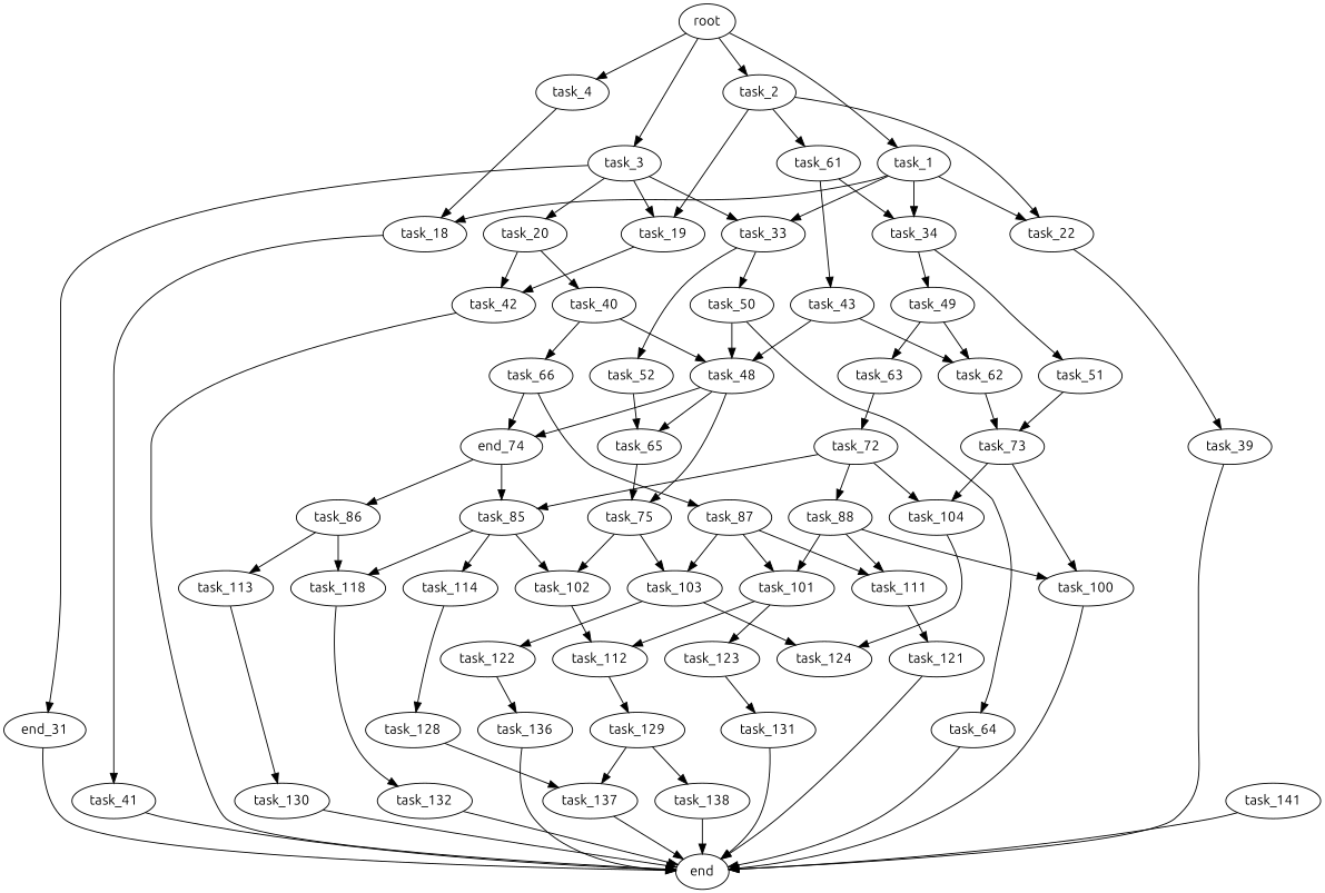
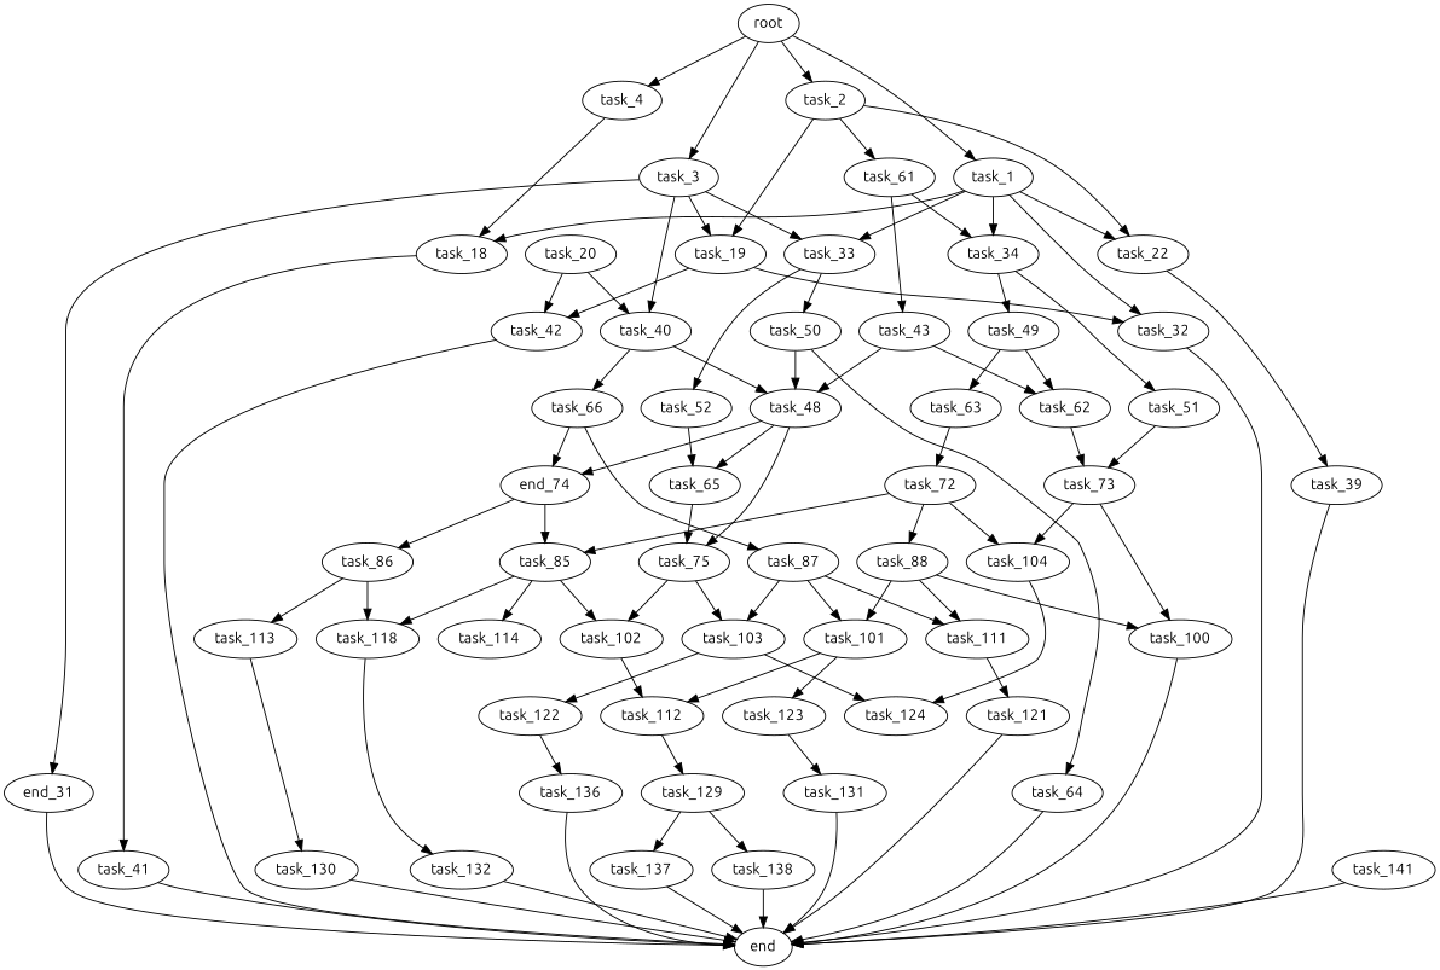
  digraph {
    fontname=Ubuntu
    node [fontname=Ubuntu]
    edge [fontname=Ubuntu]
    root
    task_1
    task_2
    task_3
    task_4
    task_18
    task_22
+   task_32
    task_33
    task_34
    task_19
    n12 [label=task_61]
    task_20
    n14 [label=end_31]
    task_41
    task_39
    end
    task_50
    task_52
    task_49
    task_51
    task_42
    task_43
    task_40
    task_48
    task_64
    task_65
    task_62
    task_63
    task_73
    task_66
    n32 [label=end_74]
    task_75
    task_87
    task_72
    task_104
    task_100
    task_85
    task_86
    task_102
    task_103
    task_101
    task_111
    task_114
    n45 [label=task_118]
    task_113
    task_112
    task_124
    task_122
    task_88
    task_123
    task_121
-   task_128
    task_132
    task_130
    task_129
    task_136
    task_137
    task_131
    task_138
    task_141
    root -> task_1
    root -> task_2
    root -> task_3
    root -> task_4
    task_1 -> task_18
    task_1 -> task_22
+   task_1 -> task_32
    task_1 -> task_33
    task_1 -> task_34
    task_2 -> task_22
    task_2 -> task_19
    task_2 -> n12
    task_3 -> task_33
    task_3 -> task_19
-   task_3 -> task_20
+   task_3 -> task_40
    task_3 -> n14
    task_4 -> task_18
    task_18 -> task_41
    task_22 -> task_39
+   task_32 -> end
    task_33 -> task_50
    task_33 -> task_52
    task_34 -> task_49
    task_34 -> task_51
+   task_19 -> task_32
    task_19 -> task_42
    n12 -> task_34
    n12 -> task_43
    task_20 -> task_42
    task_20 -> task_40
    n14 -> end
    task_41 -> end
    task_39 -> end
    task_50 -> task_48
    task_50 -> task_64
    task_52 -> task_65
    task_49 -> task_62
    task_49 -> task_63
    task_51 -> task_73
    task_42 -> end
    task_43 -> task_48
    task_43 -> task_62
    task_40 -> task_48
    task_40 -> task_66
    task_48 -> task_65
    task_48 -> n32
    task_48 -> task_75
    task_64 -> end
    task_65 -> task_75
    task_62 -> task_73
    task_63 -> task_72
    task_73 -> task_104
    task_73 -> task_100
    task_66 -> n32
    task_66 -> task_87
    n32 -> task_85
    n32 -> task_86
    task_75 -> task_102
    task_75 -> task_103
    task_87 -> task_103
    task_87 -> task_101
    task_87 -> task_111
    task_72 -> task_104
    task_72 -> task_85
    task_72 -> task_88
    task_104 -> task_124
    task_100 -> end
    task_85 -> task_102
    task_85 -> task_114
    task_85 -> n45
    task_86 -> n45
    task_86 -> task_113
    task_102 -> task_112
    task_103 -> task_124
    task_103 -> task_122
    task_101 -> task_112
    task_101 -> task_123
    task_111 -> task_121
-   task_114 -> task_128
    n45 -> task_132
    task_113 -> task_130
    task_112 -> task_129
    task_122 -> task_136
    task_88 -> task_100
    task_88 -> task_101
    task_88 -> task_111
    task_123 -> task_131
    task_121 -> end
-   task_128 -> task_137
    task_132 -> end
    task_130 -> end
    task_129 -> task_137
    task_129 -> task_138
    task_136 -> end
    task_137 -> end
    task_131 -> end
    task_138 -> end
    task_141 -> end
  }
